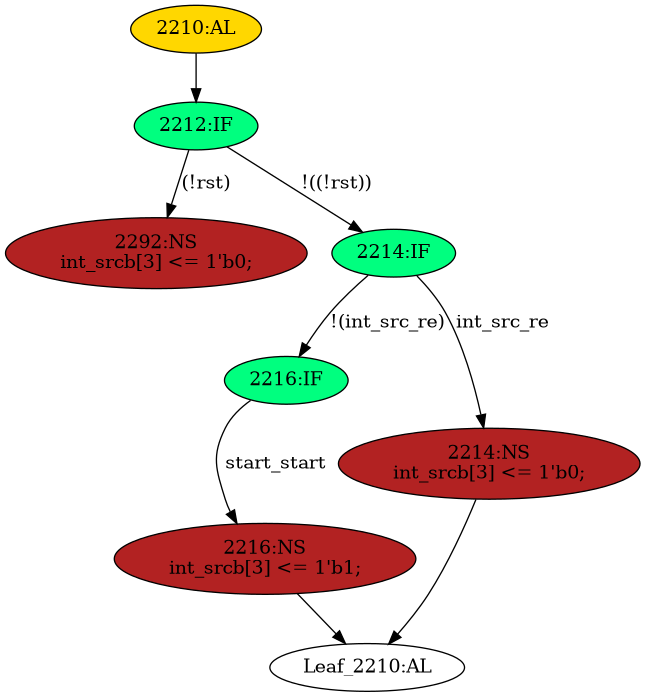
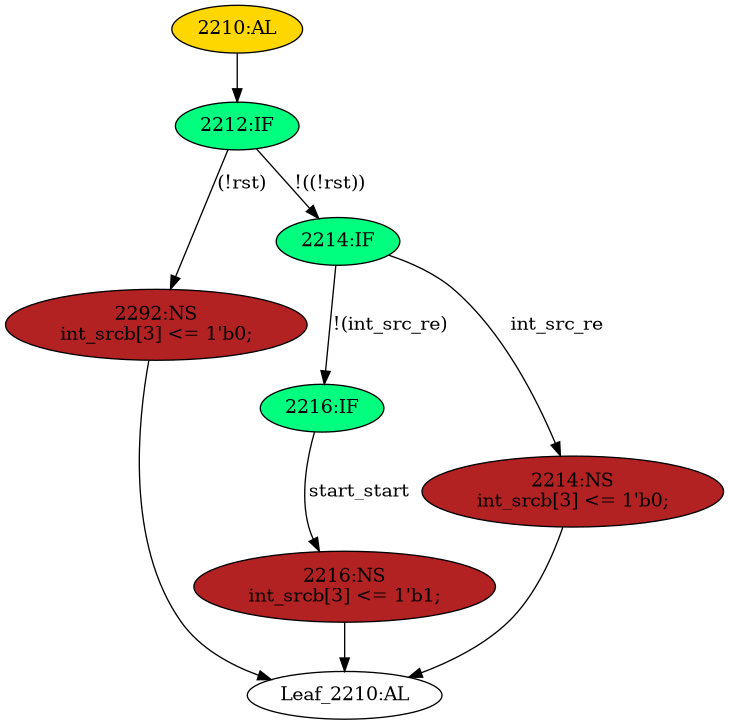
  strict digraph {
    node [fillcolor=springgreen statements="[]" style=filled typ=IfStatement]
    edge [cond="[]" lineno=None]
    n1 [ast="<pyverilog.vparser.ast.IfStatement object at 0x7f0a38dadbd0>" label="2212:IF"]
    n2 [ast="<pyverilog.vparser.ast.NonblockingSubstitution object at 0x7f0a38dbd110>" fillcolor=firebrick label="2292:NS\nint_srcb[3] <= 1'b0;" statements="[<pyverilog.vparser.ast.NonblockingSubstitution object at 0x7f0a38dbd110>]" typ=NonblockingSubstitution]
    n3 [ast="<pyverilog.vparser.ast.IfStatement object at 0x7f0a38dadc10>" label="2214:IF"]
    n4 [def_var="['int_srcb']" label="Leaf_2210:AL" fillcolor="" statements="" style="" typ=""]
    n5 [ast="<pyverilog.vparser.ast.IfStatement object at 0x7f0a38dadc50>" label="2216:IF"]
    n6 [ast="<pyverilog.vparser.ast.NonblockingSubstitution object at 0x7f0a38daded0>" fillcolor=firebrick label="2214:NS\nint_srcb[3] <= 1'b0;" statements="[<pyverilog.vparser.ast.NonblockingSubstitution object at 0x7f0a38daded0>]" typ=NonblockingSubstitution]
    n7 [ast="<pyverilog.vparser.ast.NonblockingSubstitution object at 0x7f0a38dadc90>" fillcolor=firebrick label="2216:NS\nint_srcb[3] <= 1'b1;" statements="[<pyverilog.vparser.ast.NonblockingSubstitution object at 0x7f0a38dadc90>]" typ=NonblockingSubstitution]
    n8 [ast="<pyverilog.vparser.ast.Always object at 0x7f0a38dbd350>" clk_sens=False fillcolor=gold label="2210:AL" sens="['wclk']" typ=Always use_var="['rst', 'int_src_re', 'suspend_start']"]
    n1 -> n2 [cond="['rst']" label="(!rst)" lineno=2212]
    n1 -> n3 [cond="['rst']" label="!((!rst))" lineno=2212]
+   n2 -> n4
    n3 -> n5 [cond="['int_src_re']" label="!(int_src_re)" lineno=2214]
    n3 -> n6 [cond="['int_src_re']" label=int_src_re lineno=2214]
    n5 -> n7 [cond="['suspend_start']" label=start_start lineno=2216]
    n6 -> n4
    n7 -> n4
    n8 -> n1
  }
